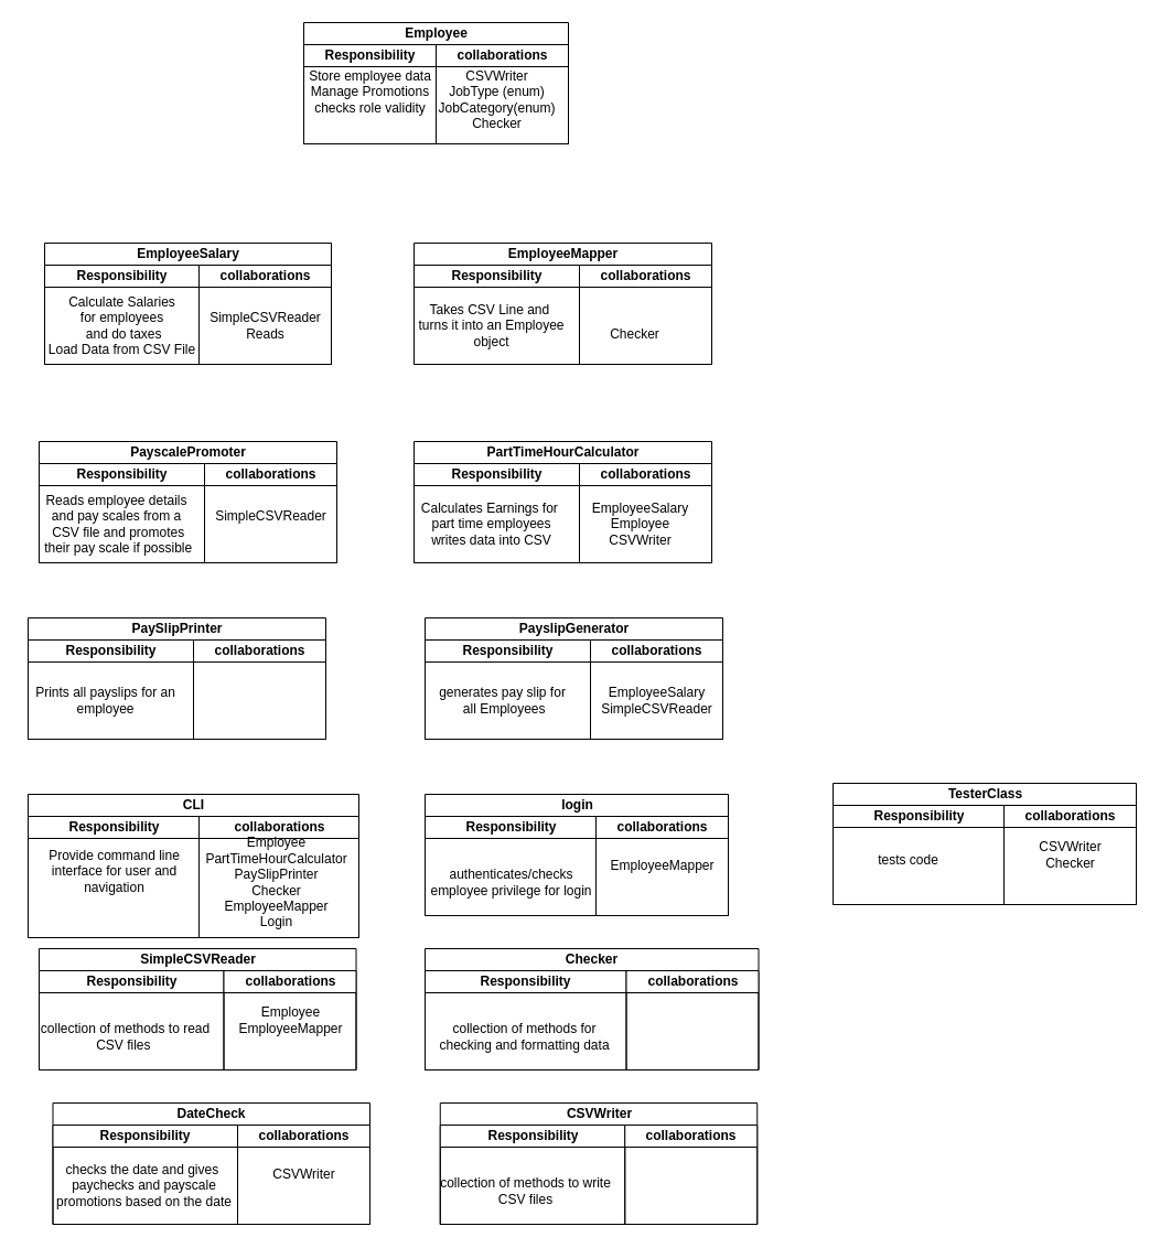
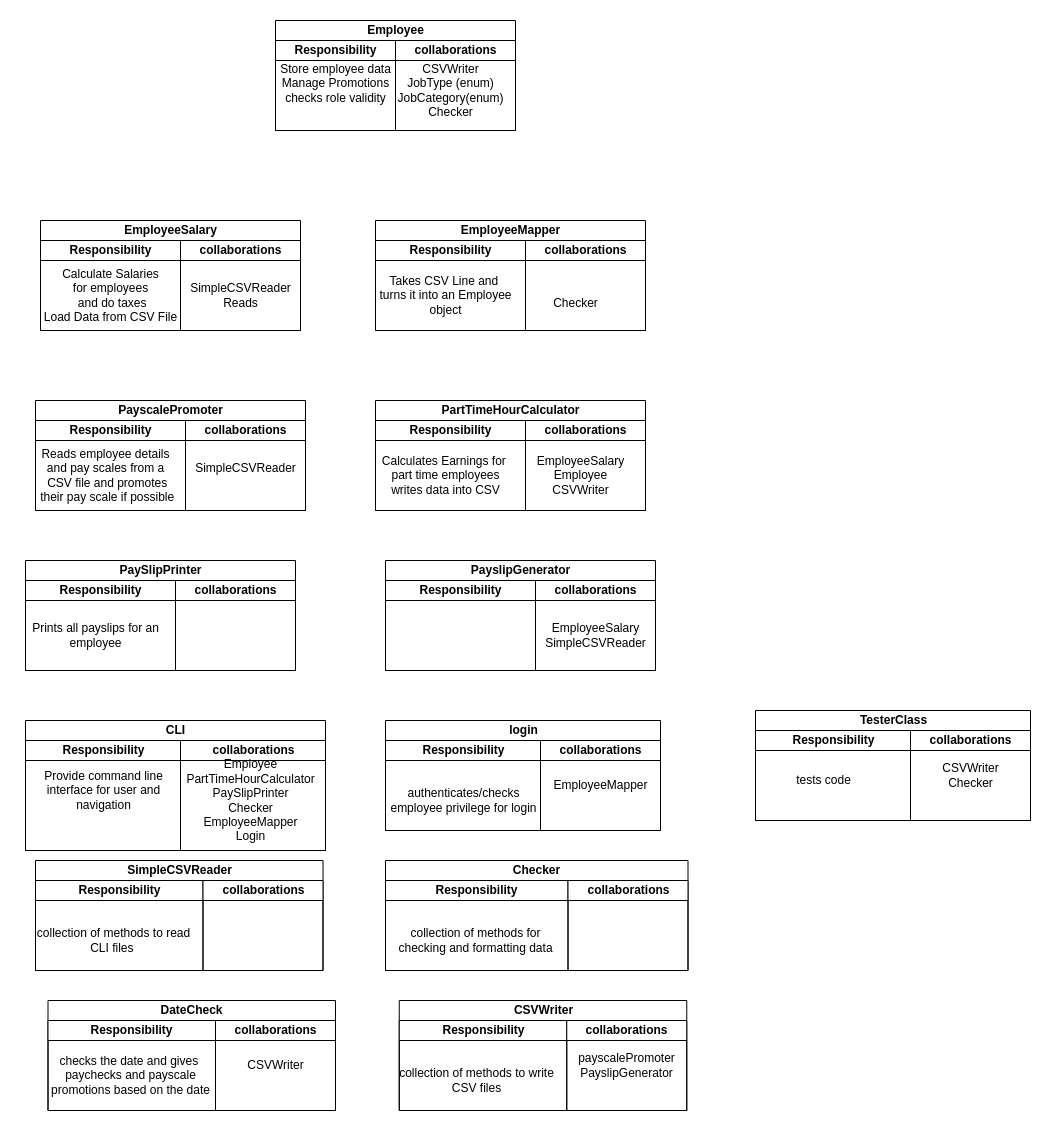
  <mxCell id="0" />
  <mxCell id="1" parent="0" />
  <mxCell id="2" value="Employee" style="swimlane;childLayout=stackLayout;resizeParent=1;resizeParentMax=0;startSize=20;html=1;" vertex="1" parent="1"><mxGeometry x="275" y="20" width="240" height="110" as="geometry" /></mxCell>
  <mxCell id="3" value="Responsibility" style="swimlane;startSize=20;html=1;" vertex="1" parent="2"><mxGeometry y="20" width="120" height="90" as="geometry" /></mxCell>
  <mxCell id="4" value="collaborations" style="swimlane;startSize=20;html=1;" vertex="1" parent="2"><mxGeometry x="120" y="20" width="120" height="90" as="geometry" /></mxCell>
  <mxCell id="5" value="CSVWriter&lt;br&gt;JobType (enum)&lt;br&gt;JobCategory(enum)&lt;br&gt;Checker" style="text;html=1;align=center;verticalAlign=middle;resizable=0;points=[];autosize=1;strokeColor=none;fillColor=none;" vertex="1" parent="4"><mxGeometry x="-10.0" y="15" width="130" height="70" as="geometry" /></mxCell>
  <mxCell id="6" value="Store employee data&lt;br&gt;Manage Promotions&lt;br&gt;checks role validity" style="text;html=1;align=center;verticalAlign=middle;resizable=0;points=[];autosize=1;strokeColor=none;fillColor=none;" vertex="1" parent="1"><mxGeometry x="270" y="53" width="130" height="60" as="geometry" /></mxCell>
  <mxCell id="7" value="EmployeeSalary" style="swimlane;childLayout=stackLayout;resizeParent=1;resizeParentMax=0;startSize=20;html=1;" vertex="1" parent="1"><mxGeometry x="40" y="220" width="260.0" height="110" as="geometry" /></mxCell>
  <mxCell id="8" value="Responsibility" style="swimlane;startSize=20;html=1;" vertex="1" parent="7"><mxGeometry y="20" width="140.0" height="90" as="geometry" /></mxCell>
  <mxCell id="9" value="Calculate Salaries &lt;br&gt;for employees&lt;br&gt;&amp;nbsp;and do taxes&lt;br&gt;Load Data from CSV File" style="text;html=1;align=center;verticalAlign=middle;resizable=0;points=[];autosize=1;strokeColor=none;fillColor=none;" vertex="1" parent="8"><mxGeometry x="-10.0" y="20" width="160" height="70" as="geometry" /></mxCell>
  <mxCell id="10" value="collaborations" style="swimlane;startSize=20;html=1;" vertex="1" parent="7"><mxGeometry x="140.0" y="20" width="120" height="90" as="geometry" /></mxCell>
  <mxCell id="11" value="SimpleCSVReader&lt;br&gt;Reads" style="text;html=1;align=center;verticalAlign=middle;resizable=0;points=[];autosize=1;strokeColor=none;fillColor=none;" vertex="1" parent="10"><mxGeometry y="35" width="120" height="40" as="geometry" /></mxCell>
  <mxCell id="12" value="EmployeeMapper" style="swimlane;childLayout=stackLayout;resizeParent=1;resizeParentMax=0;startSize=20;html=1;" vertex="1" parent="1"><mxGeometry x="375" y="220" width="270.0" height="110" as="geometry" /></mxCell>
  <mxCell id="13" value="Responsibility" style="swimlane;startSize=20;html=1;" vertex="1" parent="12"><mxGeometry y="20" width="150.0" height="90" as="geometry" /></mxCell>
  <mxCell id="14" value="Takes CSV Line and&amp;nbsp;&lt;br&gt;turns it into an Employee&lt;br&gt;object" style="text;html=1;align=center;verticalAlign=middle;resizable=0;points=[];autosize=1;strokeColor=none;fillColor=none;" vertex="1" parent="13"><mxGeometry x="-10.0" y="25" width="160" height="60" as="geometry" /></mxCell>
  <mxCell id="15" value="collaborations" style="swimlane;startSize=20;html=1;" vertex="1" parent="12"><mxGeometry x="150.0" y="20" width="120" height="90" as="geometry" /></mxCell>
  <mxCell id="16" value="PartTimeHourCalculator" style="swimlane;childLayout=stackLayout;resizeParent=1;resizeParentMax=0;startSize=20;html=1;" vertex="1" parent="1"><mxGeometry x="375" y="400" width="270.0" height="110" as="geometry" /></mxCell>
  <mxCell id="17" value="Responsibility" style="swimlane;startSize=20;html=1;" vertex="1" parent="16"><mxGeometry y="20" width="150.0" height="90" as="geometry" /></mxCell>
  <mxCell id="18" value="Calculates Earnings for&amp;nbsp;&lt;br&gt;part time employees&lt;br&gt;writes data into CSV" style="text;html=1;align=center;verticalAlign=middle;resizable=0;points=[];autosize=1;strokeColor=none;fillColor=none;" vertex="1" parent="17"><mxGeometry x="-5.0" y="25" width="150" height="60" as="geometry" /></mxCell>
  <mxCell id="19" value="collaborations" style="swimlane;startSize=20;html=1;" vertex="1" parent="16"><mxGeometry x="150.0" y="20" width="120" height="90" as="geometry" /></mxCell>
  <mxCell id="20" value="EmployeeSalary&lt;br&gt;Employee&lt;br&gt;CSVWriter" style="text;html=1;align=center;verticalAlign=middle;resizable=0;points=[];autosize=1;strokeColor=none;fillColor=none;" vertex="1" parent="19"><mxGeometry y="25" width="110" height="60" as="geometry" /></mxCell>
  <mxCell id="21" value="PayscalePromoter" style="swimlane;childLayout=stackLayout;resizeParent=1;resizeParentMax=0;startSize=20;html=1;" vertex="1" parent="1"><mxGeometry x="35" y="400" width="270.0" height="110" as="geometry" /></mxCell>
  <mxCell id="22" value="Responsibility" style="swimlane;startSize=20;html=1;" vertex="1" parent="21"><mxGeometry y="20" width="150.0" height="90" as="geometry" /></mxCell>
  <mxCell id="23" value="Reads employee details &lt;br&gt;and pay scales from a&lt;br&gt;&amp;nbsp;CSV file and promotes&lt;br&gt;&amp;nbsp;their pay scale if possible" style="text;html=1;align=center;verticalAlign=middle;resizable=0;points=[];autosize=1;strokeColor=none;fillColor=none;" vertex="1" parent="22"><mxGeometry x="-10.0" y="20" width="160" height="70" as="geometry" /></mxCell>
  <mxCell id="24" value="collaborations" style="swimlane;startSize=20;html=1;" vertex="1" parent="21"><mxGeometry x="150.0" y="20" width="120" height="90" as="geometry" /></mxCell>
  <mxCell id="25" value="SimpleCSVReader&lt;div&gt;&lt;br/&gt;&lt;/div&gt;" style="text;html=1;align=center;verticalAlign=middle;resizable=0;points=[];autosize=1;strokeColor=none;fillColor=none;" vertex="1" parent="24"><mxGeometry y="35" width="120" height="40" as="geometry" /></mxCell>
  <mxCell id="26" value="PayslipGenerator" style="swimlane;childLayout=stackLayout;resizeParent=1;resizeParentMax=0;startSize=20;html=1;" vertex="1" parent="1"><mxGeometry x="385" y="560" width="270.0" height="110" as="geometry" /></mxCell>
  <mxCell id="27" value="Responsibility" style="swimlane;startSize=20;html=1;" vertex="1" parent="26"><mxGeometry y="20" width="150.0" height="90" as="geometry" /></mxCell>
- <mxCell id="28" value="generates pay slip for&lt;br&gt;&amp;nbsp;all Employees" style="text;html=1;align=center;verticalAlign=middle;resizable=0;points=[];autosize=1;strokeColor=none;fillColor=none;" vertex="1" parent="27"><mxGeometry x="-4.547e-13" y="35" width="140" height="40" as="geometry" /></mxCell>
  <mxCell id="29" value="collaborations" style="swimlane;startSize=20;html=1;" vertex="1" parent="26"><mxGeometry x="150.0" y="20" width="120" height="90" as="geometry" /></mxCell>
  <mxCell id="30" value="EmployeeSalary&lt;br&gt;SimpleCSVReader" style="text;html=1;align=center;verticalAlign=middle;resizable=0;points=[];autosize=1;strokeColor=none;fillColor=none;" vertex="1" parent="29"><mxGeometry y="35" width="120" height="40" as="geometry" /></mxCell>
  <mxCell id="31" value="PaySlipPrinter" style="swimlane;childLayout=stackLayout;resizeParent=1;resizeParentMax=0;startSize=20;html=1;" vertex="1" parent="1"><mxGeometry x="25" y="560" width="270.0" height="110" as="geometry" /></mxCell>
  <mxCell id="32" value="Responsibility" style="swimlane;startSize=20;html=1;" vertex="1" parent="31"><mxGeometry y="20" width="150.0" height="90" as="geometry" /></mxCell>
  <mxCell id="33" value="Prints all payslips for an&lt;div&gt;employee&lt;/div&gt;" style="text;html=1;align=center;verticalAlign=middle;resizable=0;points=[];autosize=1;strokeColor=none;fillColor=none;" vertex="1" parent="32"><mxGeometry x="-5.0" y="35" width="150" height="40" as="geometry" /></mxCell>
  <mxCell id="34" value="collaborations" style="swimlane;startSize=20;html=1;" vertex="1" parent="31"><mxGeometry x="150.0" y="20" width="120" height="90" as="geometry" /></mxCell>
  <mxCell id="35" value="login" style="swimlane;childLayout=stackLayout;resizeParent=1;resizeParentMax=0;startSize=20;html=1;" vertex="1" parent="1"><mxGeometry x="385" y="720" width="275.0" height="110" as="geometry" /></mxCell>
  <mxCell id="36" value="Responsibility" style="swimlane;startSize=20;html=1;" vertex="1" parent="35"><mxGeometry y="20" width="155.0" height="90" as="geometry" /></mxCell>
  <mxCell id="37" value="authenticates/checks&lt;br&gt;employee privilege for login" style="text;html=1;align=center;verticalAlign=middle;resizable=0;points=[];autosize=1;strokeColor=none;fillColor=none;" vertex="1" parent="36"><mxGeometry x="-7.5" y="40" width="170" height="40" as="geometry" /></mxCell>
  <mxCell id="38" value="collaborations" style="swimlane;startSize=20;html=1;" vertex="1" parent="35"><mxGeometry x="155.0" y="20" width="120" height="90" as="geometry" /></mxCell>
  <mxCell id="39" value="EmployeeMapper" style="text;html=1;align=center;verticalAlign=middle;resizable=0;points=[];autosize=1;strokeColor=none;fillColor=none;" vertex="1" parent="38"><mxGeometry y="30" width="120" height="30" as="geometry" /></mxCell>
  <mxCell id="40" value="Checker" style="text;html=1;align=center;verticalAlign=middle;resizable=0;points=[];autosize=1;strokeColor=none;fillColor=none;" vertex="1" parent="1"><mxGeometry x="540" y="288" width="70" height="30" as="geometry" /></mxCell>
  <mxCell id="41" value="CLI" style="swimlane;childLayout=stackLayout;resizeParent=1;resizeParentMax=0;startSize=20;html=1;" vertex="1" parent="1"><mxGeometry x="25" y="720" width="300.0" height="130" as="geometry" /></mxCell>
  <mxCell id="42" value="Responsibility" style="swimlane;startSize=20;html=1;" vertex="1" parent="41"><mxGeometry y="20" width="155.0" height="110" as="geometry" /></mxCell>
  <mxCell id="43" value="Provide command line&lt;br&gt;interface for user and &lt;br&gt;navigation" style="text;html=1;align=center;verticalAlign=middle;resizable=0;points=[];autosize=1;strokeColor=none;fillColor=none;" vertex="1" parent="42"><mxGeometry x="7.5" y="20" width="140" height="60" as="geometry" /></mxCell>
  <mxCell id="44" value="collaborations" style="swimlane;startSize=20;html=1;" vertex="1" parent="41"><mxGeometry x="155.0" y="20" width="145" height="110" as="geometry" /></mxCell>
  <mxCell id="45" value="Employee&lt;br&gt;PartTimeHourCalculator&lt;br&gt;PaySlipPrinter&lt;br&gt;Checker&lt;br&gt;EmployeeMapper&lt;br&gt;Login" style="text;html=1;align=center;verticalAlign=middle;resizable=0;points=[];autosize=1;strokeColor=none;fillColor=none;" vertex="1" parent="44"><mxGeometry x="-5" y="10" width="150" height="100" as="geometry" /></mxCell>
  <mxCell id="46" value="Checker" style="swimlane;childLayout=stackLayout;resizeParent=1;resizeParentMax=0;startSize=20;html=1;" vertex="1" parent="1"><mxGeometry x="385" y="860" width="302.5" height="110" as="geometry" /></mxCell>
  <mxCell id="47" value="Responsibility" style="swimlane;startSize=20;html=1;" vertex="1" parent="46"><mxGeometry y="20" width="182.5" height="90" as="geometry" /></mxCell>
  <mxCell id="48" value="collection of methods for &lt;br&gt;checking and formatting data" style="text;html=1;align=center;verticalAlign=middle;resizable=0;points=[];autosize=1;strokeColor=none;fillColor=none;" vertex="1" parent="47"><mxGeometry x="-4.547e-13" y="40" width="180" height="40" as="geometry" /></mxCell>
  <mxCell id="49" value="collaborations" style="swimlane;startSize=20;html=1;" vertex="1" parent="46"><mxGeometry x="182.5" y="20" width="120" height="90" as="geometry" /></mxCell>
  <mxCell id="50" value="SimpleCSVReader" style="swimlane;childLayout=stackLayout;resizeParent=1;resizeParentMax=0;startSize=20;html=1;" vertex="1" parent="1"><mxGeometry x="35" y="860" width="287.5" height="110" as="geometry" /></mxCell>
  <mxCell id="51" value="Responsibility" style="swimlane;startSize=20;html=1;" vertex="1" parent="50"><mxGeometry y="20" width="167.5" height="90" as="geometry" /></mxCell>
- <mxCell id="52" value="collection of methods to read&lt;br&gt;CSV files&amp;nbsp;" style="text;html=1;align=center;verticalAlign=middle;resizable=0;points=[];autosize=1;strokeColor=none;fillColor=none;" vertex="1" parent="51"><mxGeometry x="-12.5" y="40" width="180" height="40" as="geometry" /></mxCell>
+ <mxCell id="52" value="collection of methods to read&lt;br&gt;CLI files&amp;nbsp;" style="text;html=1;align=center;verticalAlign=middle;resizable=0;points=[];autosize=1;strokeColor=none;fillColor=none;" vertex="1" parent="51"><mxGeometry x="-12.5" y="40" width="180" height="40" as="geometry" /></mxCell>
  <mxCell id="53" value="collaborations" style="swimlane;startSize=20;html=1;" vertex="1" parent="50"><mxGeometry x="167.5" y="20" width="120" height="90" as="geometry" /></mxCell>
- <mxCell id="54" value="Employee&lt;br&gt;EmployeeMapper" style="text;html=1;align=center;verticalAlign=middle;resizable=0;points=[];autosize=1;strokeColor=none;fillColor=none;" vertex="1" parent="53"><mxGeometry y="25" width="120" height="40" as="geometry" /></mxCell>
  <mxCell id="55" value="CSVWriter" style="swimlane;childLayout=stackLayout;resizeParent=1;resizeParentMax=0;startSize=20;html=1;" vertex="1" parent="1"><mxGeometry x="398.75" y="1000" width="287.5" height="110" as="geometry" /></mxCell>
  <mxCell id="56" value="Responsibility" style="swimlane;startSize=20;html=1;" vertex="1" parent="55"><mxGeometry y="20" width="167.5" height="90" as="geometry" /></mxCell>
  <mxCell id="57" value="collection of methods to write&lt;br&gt;CSV files" style="text;html=1;align=center;verticalAlign=middle;resizable=0;points=[];autosize=1;strokeColor=none;fillColor=none;" vertex="1" parent="56"><mxGeometry x="-12.5" y="40" width="180" height="40" as="geometry" /></mxCell>
  <mxCell id="58" value="collaborations" style="swimlane;startSize=20;html=1;" vertex="1" parent="55"><mxGeometry x="167.5" y="20" width="120" height="90" as="geometry" /></mxCell>
+ <mxCell id="59" value="payscalePromoter&lt;br&gt;PayslipGenerator" style="text;html=1;align=center;verticalAlign=middle;resizable=0;points=[];autosize=1;strokeColor=none;fillColor=none;" vertex="1" parent="58"><mxGeometry y="25" width="120" height="40" as="geometry" /></mxCell>
  <mxCell id="60" value="DateCheck" style="swimlane;childLayout=stackLayout;resizeParent=1;resizeParentMax=0;startSize=20;html=1;" vertex="1" parent="1"><mxGeometry x="47.5" y="1000" width="287.5" height="110" as="geometry" /></mxCell>
  <mxCell id="61" value="Responsibility" style="swimlane;startSize=20;html=1;" vertex="1" parent="60"><mxGeometry y="20" width="167.5" height="90" as="geometry" /></mxCell>
  <mxCell id="62" value="checks the date and gives&amp;nbsp;&lt;div&gt;paychecks and payscale&lt;/div&gt;&lt;div&gt;promotions based on the date&lt;/div&gt;" style="text;html=1;align=center;verticalAlign=middle;resizable=0;points=[];autosize=1;strokeColor=none;fillColor=none;" vertex="1" parent="61"><mxGeometry x="-7.5" y="25" width="180" height="60" as="geometry" /></mxCell>
  <mxCell id="63" value="collaborations" style="swimlane;startSize=20;html=1;" vertex="1" parent="60"><mxGeometry x="167.5" y="20" width="120" height="90" as="geometry" /></mxCell>
  <mxCell id="64" value="CSVWriter" style="text;html=1;align=center;verticalAlign=middle;resizable=0;points=[];autosize=1;strokeColor=none;fillColor=none;" vertex="1" parent="63"><mxGeometry x="20" y="30" width="80" height="30" as="geometry" /></mxCell>
  <mxCell id="65" value="TesterClass" style="swimlane;childLayout=stackLayout;resizeParent=1;resizeParentMax=0;startSize=20;html=1;" vertex="1" parent="1"><mxGeometry x="755" y="710" width="275.0" height="110" as="geometry" /></mxCell>
  <mxCell id="66" value="Responsibility" style="swimlane;startSize=20;html=1;" vertex="1" parent="65"><mxGeometry y="20" width="155.0" height="90" as="geometry" /></mxCell>
  <mxCell id="67" value="tests code" style="text;html=1;align=center;verticalAlign=middle;resizable=0;points=[];autosize=1;strokeColor=none;fillColor=none;" vertex="1" parent="66"><mxGeometry x="27.5" y="35" width="80" height="30" as="geometry" /></mxCell>
  <mxCell id="68" value="collaborations" style="swimlane;startSize=20;html=1;" vertex="1" parent="65"><mxGeometry x="155.0" y="20" width="120" height="90" as="geometry" /></mxCell>
  <mxCell id="69" value="CSVWriter&lt;div&gt;Checker&lt;/div&gt;" style="text;html=1;align=center;verticalAlign=middle;resizable=0;points=[];autosize=1;strokeColor=none;fillColor=none;" vertex="1" parent="68"><mxGeometry x="20" y="25" width="80" height="40" as="geometry" /></mxCell>
